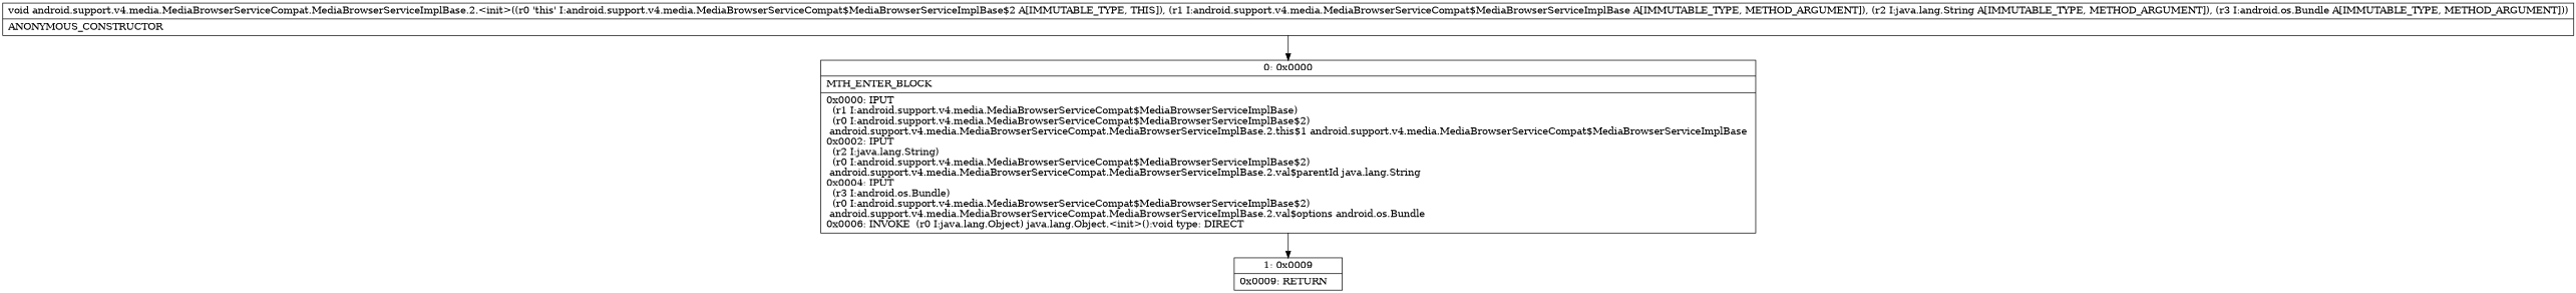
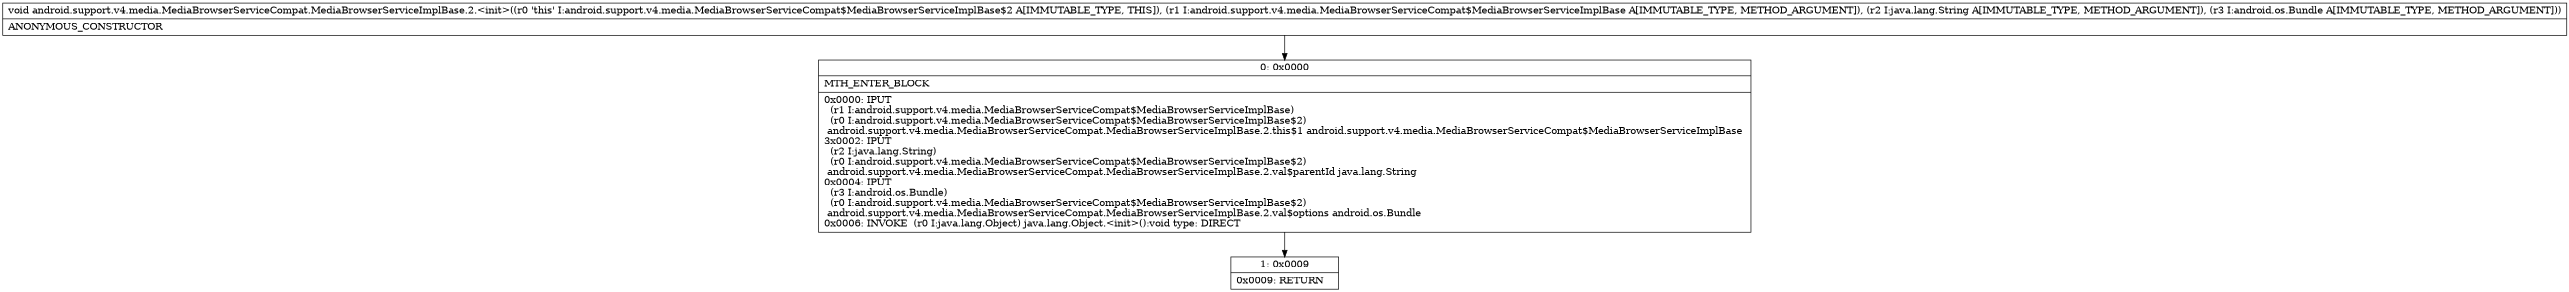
  digraph {
    node [shape=record]
-   n1 [label="{0\:\ 0x0000|MTH_ENTER_BLOCK\l|0x0000: IPUT  \l  (r1 I:android.support.v4.media.MediaBrowserServiceCompat$MediaBrowserServiceImplBase)\l  (r0 I:android.support.v4.media.MediaBrowserServiceCompat$MediaBrowserServiceImplBase$2)\l android.support.v4.media.MediaBrowserServiceCompat.MediaBrowserServiceImplBase.2.this$1 android.support.v4.media.MediaBrowserServiceCompat$MediaBrowserServiceImplBase \l0x0002: IPUT  \l  (r2 I:java.lang.String)\l  (r0 I:android.support.v4.media.MediaBrowserServiceCompat$MediaBrowserServiceImplBase$2)\l android.support.v4.media.MediaBrowserServiceCompat.MediaBrowserServiceImplBase.2.val$parentId java.lang.String \l0x0004: IPUT  \l  (r3 I:android.os.Bundle)\l  (r0 I:android.support.v4.media.MediaBrowserServiceCompat$MediaBrowserServiceImplBase$2)\l android.support.v4.media.MediaBrowserServiceCompat.MediaBrowserServiceImplBase.2.val$options android.os.Bundle \l0x0006: INVOKE  (r0 I:java.lang.Object) java.lang.Object.\<init\>():void type: DIRECT \l}"]
+   n1 [label="{0\:\ 0x0000|MTH_ENTER_BLOCK\l|0x0000: IPUT  \l  (r1 I:android.support.v4.media.MediaBrowserServiceCompat$MediaBrowserServiceImplBase)\l  (r0 I:android.support.v4.media.MediaBrowserServiceCompat$MediaBrowserServiceImplBase$2)\l android.support.v4.media.MediaBrowserServiceCompat.MediaBrowserServiceImplBase.2.this$1 android.support.v4.media.MediaBrowserServiceCompat$MediaBrowserServiceImplBase \l3x0002: IPUT  \l  (r2 I:java.lang.String)\l  (r0 I:android.support.v4.media.MediaBrowserServiceCompat$MediaBrowserServiceImplBase$2)\l android.support.v4.media.MediaBrowserServiceCompat.MediaBrowserServiceImplBase.2.val$parentId java.lang.String \l0x0004: IPUT  \l  (r3 I:android.os.Bundle)\l  (r0 I:android.support.v4.media.MediaBrowserServiceCompat$MediaBrowserServiceImplBase$2)\l android.support.v4.media.MediaBrowserServiceCompat.MediaBrowserServiceImplBase.2.val$options android.os.Bundle \l0x0006: INVOKE  (r0 I:java.lang.Object) java.lang.Object.\<init\>():void type: DIRECT \l}"]
    n2 [label="{1\:\ 0x0009|0x0009: RETURN   \l}"]
    n3 [label="{void android.support.v4.media.MediaBrowserServiceCompat.MediaBrowserServiceImplBase.2.\<init\>((r0 'this' I:android.support.v4.media.MediaBrowserServiceCompat$MediaBrowserServiceImplBase$2 A[IMMUTABLE_TYPE, THIS]), (r1 I:android.support.v4.media.MediaBrowserServiceCompat$MediaBrowserServiceImplBase A[IMMUTABLE_TYPE, METHOD_ARGUMENT]), (r2 I:java.lang.String A[IMMUTABLE_TYPE, METHOD_ARGUMENT]), (r3 I:android.os.Bundle A[IMMUTABLE_TYPE, METHOD_ARGUMENT]))  | ANONYMOUS_CONSTRUCTOR\l}"]
    n1 -> n2
    n3 -> n1
  }
